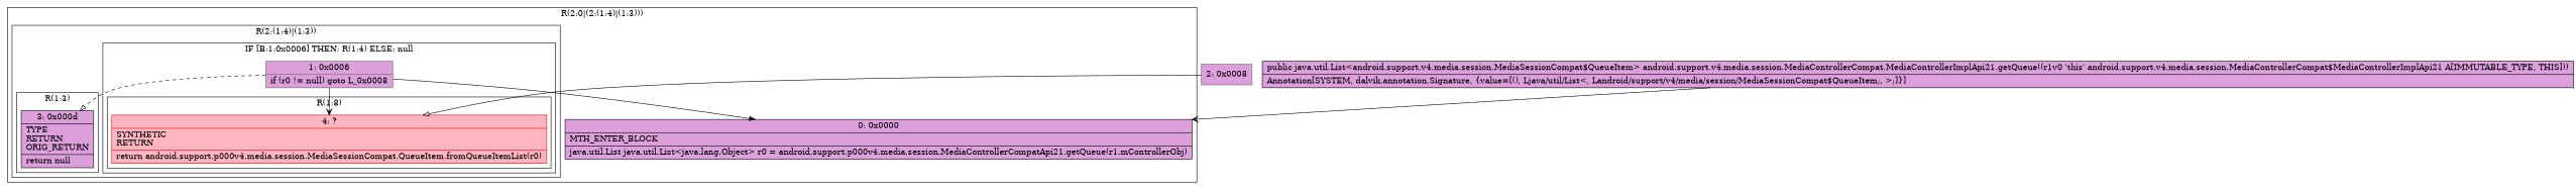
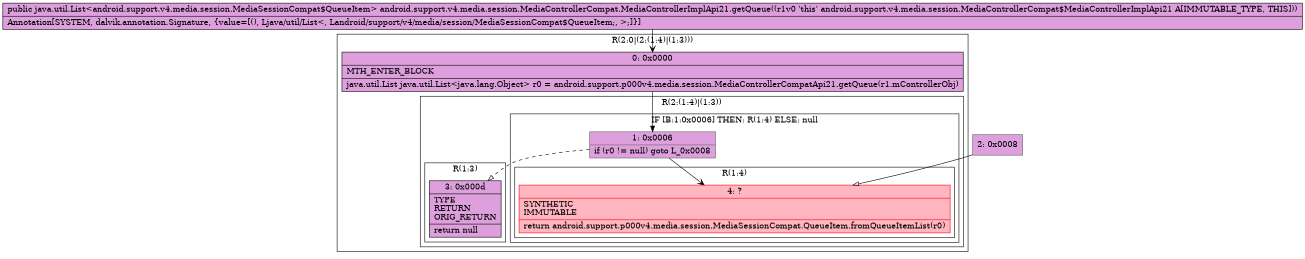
  digraph {
    node [color=black fillcolor=plum shape=record style=filled]
    edge [arrowhead=vee]
-   n1 [color=red fillcolor=lightpink label="{4\:\ ?|SYNTHETIC\lRETURN\l|return android.support.p000v4.media.session.MediaSessionCompat.QueueItem.fromQueueItemList(r0)\l}"]
+   n1 [color=red fillcolor=lightpink label="{4\:\ ?|SYNTHETIC\lIMMUTABLE\l|return android.support.p000v4.media.session.MediaSessionCompat.QueueItem.fromQueueItemList(r0)\l}"]
    n2 [color=gray40 label="{1\:\ 0x0006|if (r0 != null) goto L_0x0008\l}"]
    n3 [label="{3\:\ 0x000d|TYPE\lRETURN\lORIG_RETURN\l|return null\l}"]
    n4 [label="{0\:\ 0x0000|MTH_ENTER_BLOCK\l|java.util.List java.util.List\<java.lang.Object\> r0 = android.support.p000v4.media.session.MediaControllerCompatApi21.getQueue(r1.mControllerObj)\l}"]
    n5 [color=gray40 label="{2\:\ 0x0008}"]
    n6 [label="{public java.util.List\<android.support.v4.media.session.MediaSessionCompat$QueueItem\> android.support.v4.media.session.MediaControllerCompat.MediaControllerImplApi21.getQueue((r1v0 'this' android.support.v4.media.session.MediaControllerCompat$MediaControllerImplApi21 A[IMMUTABLE_TYPE, THIS]))  | Annotation[SYSTEM, dalvik.annotation.Signature, \{value=[(), Ljava\/util\/List\<, Landroid\/support\/v4\/media\/session\/MediaSessionCompat$QueueItem;, \>;]\}]\l}"]
    subgraph cluster_1 {
      label="R(2:0|(2:(1:4)|(1:3)))"
      n4
      subgraph cluster_2 {
        label="R(2:(1:4)|(1:3))"
        subgraph cluster_3 {
          label="IF [B:1:0x0006] THEN: R(1:4) ELSE: null"
          n2
          subgraph cluster_4 {
-           label="R(1:8)"
+           label="R(1:4)"
            n1
          }
        }
        subgraph cluster_5 {
          label="R(1:3)"
          n3
        }
      }
    }
    n2 -> n1
    n2 -> n3 [arrowhead=onormal style=dashed]
-   n2 -> n4 [arrowhead=normal]
+   n4 -> n2 [arrowhead=normal]
    n5 -> n1 [arrowhead=onormal]
    n6 -> n4
  }
